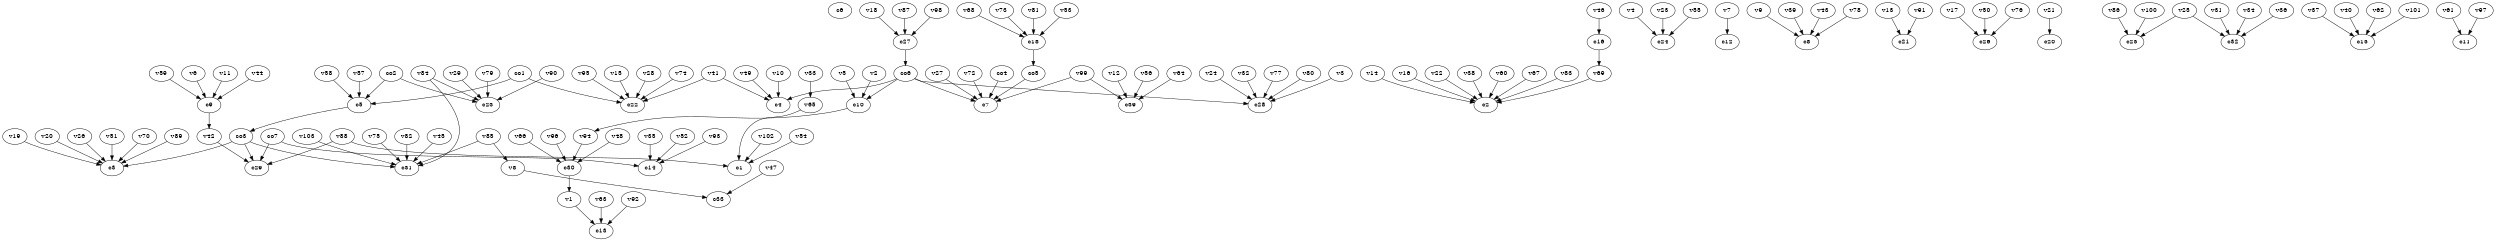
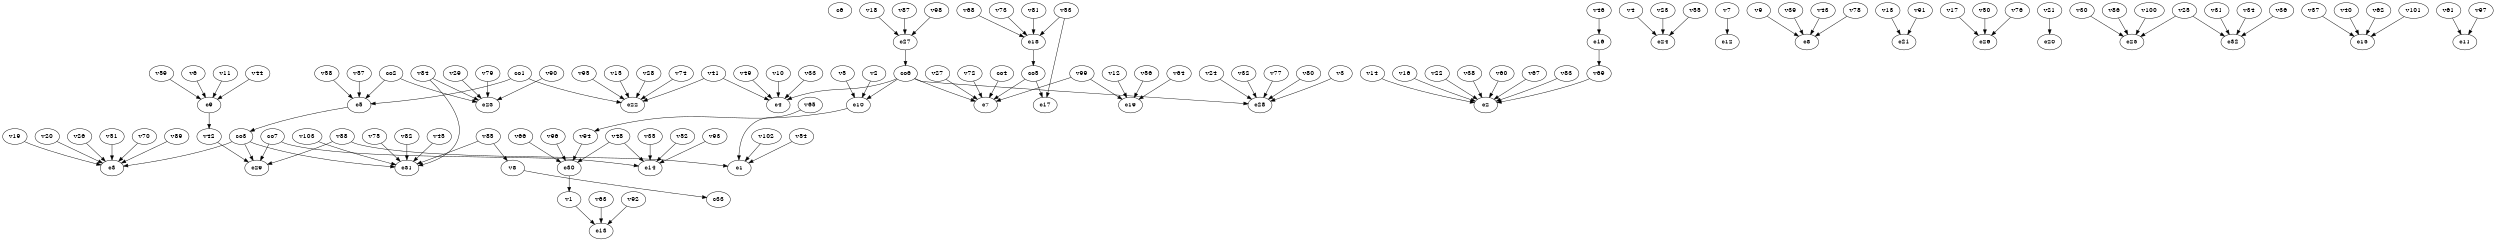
  strict digraph {
    edge [weight=1]
    c6
    c9
    v42
    c29
    c10
    v94
    c30
    v2
    c16
    v69
    c2
    c18
    co5
    c7
+   c17
    c27
    co6
    c28
    c4
    v1
    c13
    v8
    c33
    v3
    v4
    c24
    v5
    v6
    v7
    c12
    v9
    c8
    v10
    v11
    v12
-   c19 [label=c39]
+   c19
    v13
    c21
    v14
    v15
    c22
    v16
    v17
    c26
    v18
    v19
    c3
    v20
    v21
    c20
    v22
    v23
    v24
    v25
    c25
    c32
    v26
    v27
    v28
    v29
    c23
+   v30
    v31
    v32
    v33
    v34
    v35
    c14
    v36
    v37
    c15
    v38
    v39
    v40
    v41
    v43
    v44
    v45
    c31
    v46
-   v47
    v48
    v49
    v50
    v51
    v52
    v53
    v54
    c1
    v55
    v56
    v57
    c5
    co3
    v58
    v59
    v60
    v61
    c11
    v62
    v63
    v64
    v65
    v66
    v67
    v68
    v70
    v72
    v73
    v74
    v75
    v76
    v77
    v78
    v79
    v80
    v81
    v82
    v83
    v84
    v85
    v86
    v87
    v88
    v89
    v90
    v91
    v92
    v93
    v95
    v96
    v97
    v98
    v99
    v100
    v101
    v102
    v103
    co1
    co2
    co4
    co7
    c9 -> v42
    v42 -> c29
    c10 -> v94
    v94 -> c30
    c30 -> v1
    v2 -> c10
    c16 -> v69
    v69 -> c2
    c18 -> co5
    co5 -> c7
+   co5 -> c17
    c27 -> co6
    co6 -> c10
    co6 -> c7
    co6 -> c28
    co6 -> c4
    v1 -> c13
    v8 -> c33
    v3 -> c28
    v4 -> c24
    v5 -> c10
    v6 -> c9
    v7 -> c12
    v9 -> c8
    v10 -> c4
    v11 -> c9
    v12 -> c19
    v13 -> c21
    v14 -> c2
    v15 -> c22
    v16 -> c2
    v17 -> c26
    v18 -> c27
    v19 -> c3
    v20 -> c3
    v21 -> c20
    v22 -> c2
    v23 -> c24
    v24 -> c28
    v25 -> c25
    v25 -> c32
    v26 -> c3
    v27 -> c7
    v28 -> c22
    v29 -> c23
+   v30 -> c25
    v31 -> c32
    v32 -> c28
-   v33 -> v65
+   v33 -> c4
    v34 -> c32
    v35 -> c14
    v36 -> c32
    v37 -> c15
    v38 -> c2
    v39 -> c8
    v40 -> c15
    v41 -> c4
    v41 -> c22
    v43 -> c8
    v44 -> c9
    v45 -> c31
    v46 -> c16
-   v47 -> c33
    v48 -> c30
+   v48 -> c14
    v49 -> c4
    v50 -> c26
    v51 -> c3
    v52 -> c14
    v53 -> c18
+   v53 -> c17
    v54 -> c1
    v55 -> c24
    v56 -> c19
    v57 -> c5
    c5 -> co3
    co3 -> c29
    co3 -> c3
    co3 -> c31
    v58 -> c5
    v59 -> c9
    v60 -> c2
    v61 -> c11
    v62 -> c15
    v63 -> c13
    v64 -> c19
    v65 -> c1
    v66 -> c30
    v67 -> c2
    v68 -> c18
    v70 -> c3
    v72 -> c7
    v73 -> c18
    v74 -> c22
    v75 -> c31
    v76 -> c26
    v77 -> c28
    v78 -> c8
    v79 -> c23
    v80 -> c28
    v81 -> c18
    v82 -> c31
    v83 -> c2
    v84 -> c23
    v84 -> c31
    v85 -> v8
    v85 -> c31
    v86 -> c25
    v87 -> c27
    v88 -> c29
    v88 -> c1
    v89 -> c3
    v90 -> c23
    v91 -> c21
    v92 -> c13
    v93 -> c14
    v95 -> c22
    v96 -> c30
    v97 -> c11
    v98 -> c27
    v99 -> c7
    v99 -> c19
    v100 -> c25
    v101 -> c15
    v102 -> c1
    v103 -> c31
    co1 -> c22
    co1 -> c5
    co2 -> c23
    co2 -> c5
    co4 -> c7
    co7 -> c29
    co7 -> c14
  }
